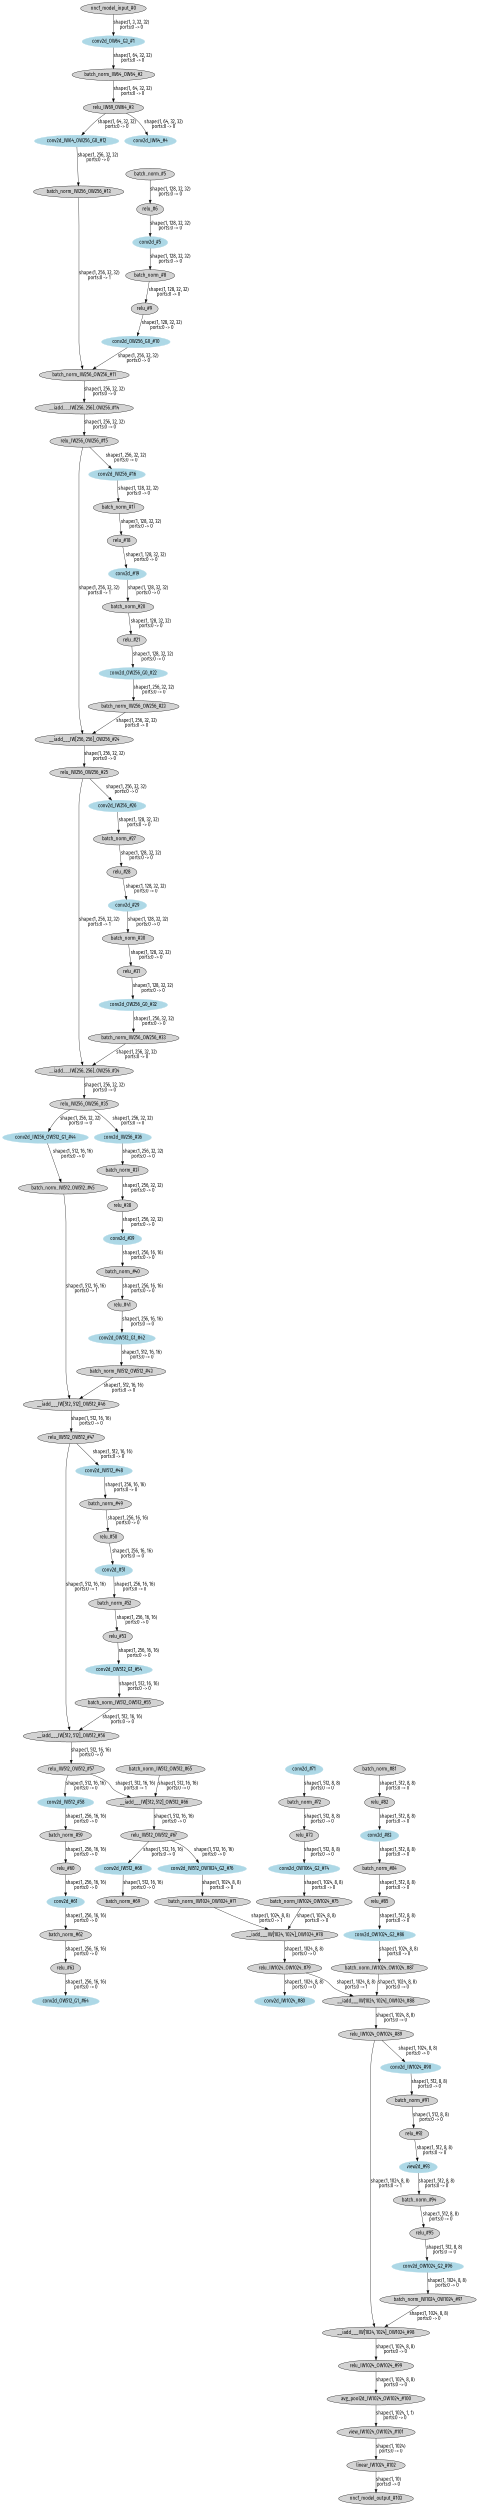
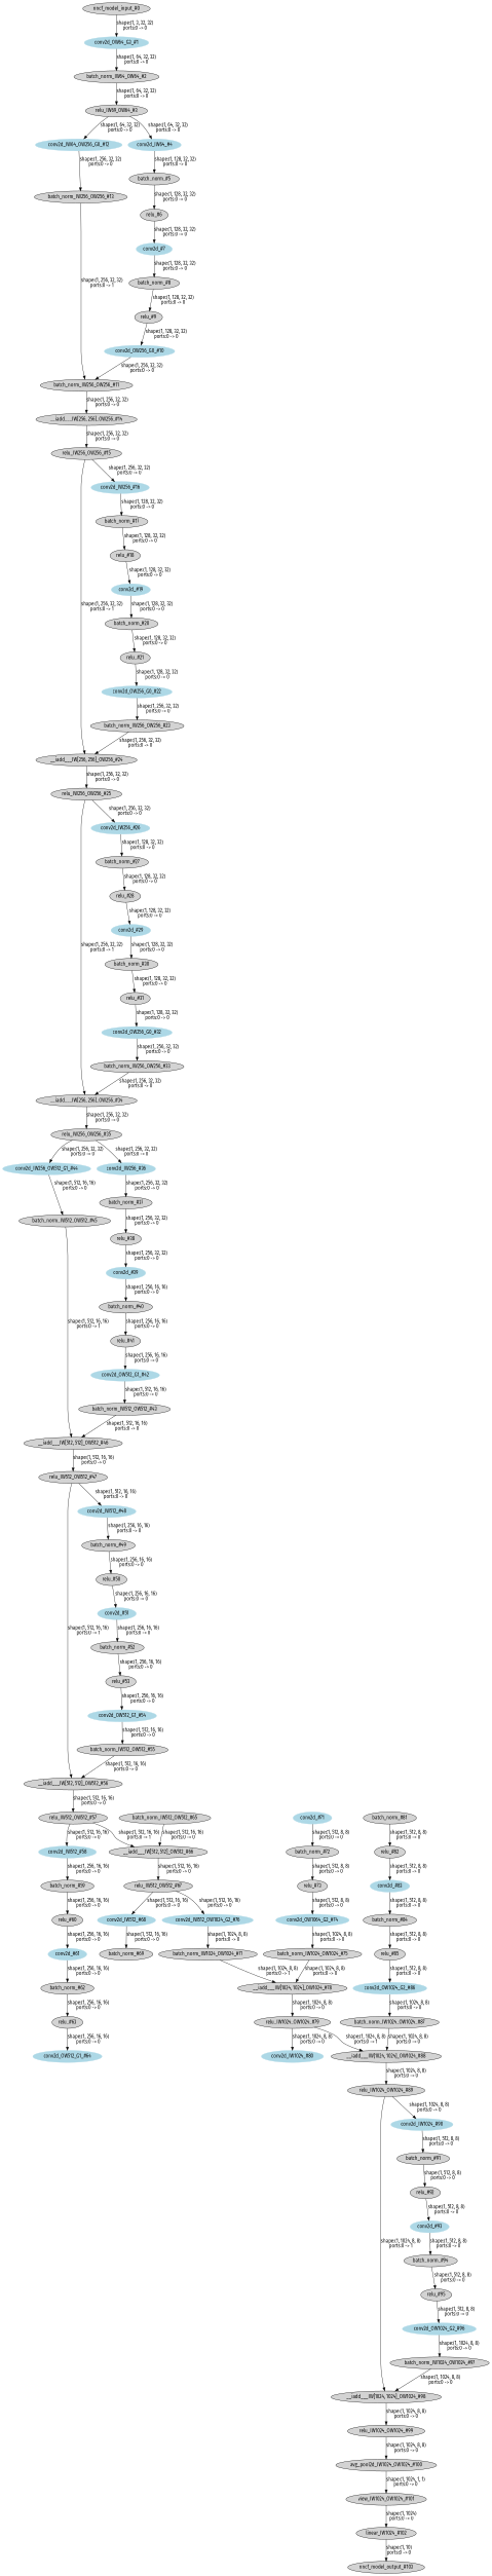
  strict digraph {
    fontname="Fira Sans"
    node [fontname="Fira Sans" style=filled type=conv2d]
    edge [fontname="Fira Sans" style=solid]
    n1 [label="nncf_model_input_#0" type=nncf_model_input]
    n2 [color=lightblue label="conv2d_OW64_G3_#1"]
    n3 [label="batch_norm_IW64_OW64_#2" type=batch_norm]
    n4 [label="relu_IW69_OW64_#3" type=relu]
    n5 [color=lightblue label="conv2d_IW64_#4"]
    n6 [color=lightblue label="conv2d_IW64_OW256_G0_#12"]
    n7 [label="batch_norm_#5" type=batch_norm]
    n8 [label="batch_norm_IW256_OW256_#13" type=batch_norm]
    n9 [label="relu_#6" type=relu]
-   n10 [color=lightblue label="conv2d_#5"]
+   n10 [color=lightblue label="conv2d_#7"]
    n11 [label="batch_norm_#8" type=batch_norm]
    n12 [label="relu_#9" type=relu]
    n13 [color=lightblue label="conv2d_OW256_G0_#10"]
    n14 [label="batch_norm_IW256_OW256_#11" type=batch_norm]
    n15 [label="__iadd___IW[256, 256]_OW256_#14" type=__iadd__]
    n16 [label="relu_IW256_OW256_#15" type=relu]
    n17 [color=lightblue label="conv2d_IW256_#16"]
    n18 [label="__iadd___IW[256, 256]_OW256_#24" type=__iadd__]
    n19 [label="batch_norm_#17" type=batch_norm]
    n20 [label="relu_IW256_OW256_#25" type=relu]
    n21 [label="relu_#18" type=relu]
    n22 [color=lightblue label="conv2d_#19"]
    n23 [label="batch_norm_#20" type=batch_norm]
    n24 [label="relu_#21" type=relu]
    n25 [color=lightblue label="conv2d_OW256_G0_#22"]
    n26 [label="batch_norm_IW256_OW256_#23" type=batch_norm]
    n27 [color=lightblue label="conv2d_IW256_#26"]
    n28 [label="__iadd___IW[256, 256]_OW256_#34" type=__iadd__]
    n29 [label="batch_norm_#27" type=batch_norm]
    n30 [label="relu_IW256_OW256_#35" type=relu]
    n31 [label="relu_#28" type=relu]
    n32 [color=lightblue label="conv2d_#29"]
    n33 [label="batch_norm_#30" type=batch_norm]
    n34 [label="relu_#31" type=relu]
    n35 [color=lightblue label="conv2d_OW256_G0_#32"]
    n36 [label="batch_norm_IW256_OW256_#33" type=batch_norm]
    n37 [color=lightblue label="conv2d_IW256_#36"]
    n38 [color=lightblue label="conv2d_IW256_OW512_G1_#44"]
    n39 [label="batch_norm_#37" type=batch_norm]
    n40 [label="batch_norm_IW512_OW512_#45" type=batch_norm]
    n41 [label="relu_#38" type=relu]
    n42 [color=lightblue label="conv2d_#39"]
    n43 [label="batch_norm_#40" type=batch_norm]
    n44 [label="relu_#41" type=relu]
    n45 [color=lightblue label="conv2d_OW512_G1_#42"]
    n46 [label="batch_norm_IW512_OW512_#43" type=batch_norm]
    n47 [label="__iadd___IW[512, 512]_OW512_#46" type=__iadd__]
    n48 [label="relu_IW512_OW512_#47" type=relu]
    n49 [color=lightblue label="conv2d_IW512_#48"]
    n50 [label="__iadd___IW[512, 512]_OW512_#56" type=__iadd__]
    n51 [label="batch_norm_#49" type=batch_norm]
    n52 [label="relu_IW512_OW512_#57" type=relu]
    n53 [label="relu_#50" type=relu]
    n54 [color=lightblue label="conv2d_#51"]
    n55 [label="batch_norm_#52" type=batch_norm]
    n56 [label="relu_#53" type=relu]
    n57 [color=lightblue label="conv2d_OW512_G1_#54"]
    n58 [label="batch_norm_IW512_OW512_#55" type=batch_norm]
    n59 [color=lightblue label="conv2d_IW512_#58"]
    n60 [label="__iadd___IW[512, 512]_OW512_#66" type=__iadd__]
    n61 [label="batch_norm_#59" type=batch_norm]
    n62 [label="relu_IW512_OW512_#67" type=relu]
    n63 [label="relu_#60" type=relu]
    n64 [color=lightblue label="conv2d_#61"]
    n65 [label="batch_norm_#62" type=batch_norm]
    n66 [label="relu_#63" type=relu]
    n67 [color=lightblue label="conv2d_OW512_G1_#64"]
    n68 [label="batch_norm_IW512_OW512_#65" type=batch_norm]
    n69 [color=lightblue label="conv2d_IW512_#68"]
    n70 [color=lightblue label="conv2d_IW512_OW1024_G2_#76"]
    n71 [label="batch_norm_#69" type=batch_norm]
    n72 [label="batch_norm_IW1024_OW1024_#77" type=batch_norm]
    n73 [color=lightblue label="conv2d_#71"]
    n74 [label="batch_norm_#72" type=batch_norm]
    n75 [label="relu_#73" type=relu]
    n76 [color=lightblue label="conv2d_OW1064_G2_#74"]
    n77 [label="batch_norm_IW1024_OW1024_#75" type=batch_norm]
    n78 [label="__iadd___IW[1024, 1024]_OW1024_#78" type=__iadd__]
    n79 [label="relu_IW1024_OW1024_#79" type=relu]
    n80 [color=lightblue label="conv2d_IW1024_#80"]
    n81 [label="__iadd___IW[1024, 1024]_OW1024_#88" type=__iadd__]
    n82 [label="relu_IW1024_OW1024_#89" type=relu]
    n83 [label="batch_norm_#81" type=batch_norm]
    n84 [label="relu_#82" type=relu]
    n85 [color=lightblue label="conv2d_#83"]
    n86 [label="batch_norm_#84" type=batch_norm]
    n87 [label="relu_#85" type=relu]
    n88 [color=lightblue label="conv2d_OW1024_G2_#86"]
    n89 [label="batch_norm_IW1024_OW1024_#87" type=batch_norm]
    n90 [color=lightblue label="conv2d_IW1024_#90"]
    n91 [label="__iadd___IW[1024, 1024]_OW1024_#98" type=__iadd__]
    n92 [label="batch_norm_#91" type=batch_norm]
    n93 [label="relu_IW1024_OW1024_#99" type=relu]
    n94 [label="relu_#92" type=relu]
-   n95 [color=lightblue label="view2d_#93"]
+   n95 [color=lightblue label="conv2d_#93"]
    n96 [label="batch_norm_#94" type=batch_norm]
    n97 [label="relu_#95" type=relu]
    n98 [color=lightblue label="conv2d_OW1024_G2_#96"]
    n99 [label="batch_norm_IW1024_OW1024_#97" type=batch_norm]
    n100 [label="avg_pool2d_IW1024_OW1024_#100" type=avg_pool2d]
    n101 [label="view_IW1024_OW1024_#101" type=view]
    n102 [label="linear_IW1024_#102" type=linear]
    n103 [label="nncf_model_output_#103" type=nncf_model_output]
    n1 -> n2 [label="shape:(1, 3, 32, 32)\nports:0 -> 0"]
    n2 -> n3 [label="shape:(1, 64, 32, 32)\nports:0 -> 0"]
    n3 -> n4 [label="shape:(1, 64, 32, 32)\nports:0 -> 0"]
    n4 -> n5 [label="shape:(1, 64, 32, 32)\nports:0 -> 0"]
    n4 -> n6 [label="shape:(1, 64, 32, 32)\nports:0 -> 0"]
+   n5 -> n7 [label="shape:(1, 128, 32, 32)\nports:0 -> 0"]
    n6 -> n8 [label="shape:(1, 256, 32, 32)\nports:0 -> 0"]
    n7 -> n9 [label="shape:(1, 128, 32, 32)\nports:0 -> 0"]
    n8 -> n14 [label="shape:(1, 256, 32, 32)\nports:0 -> 1"]
    n9 -> n10 [label="shape:(1, 128, 32, 32)\nports:0 -> 0"]
    n10 -> n11 [label="shape:(1, 128, 32, 32)\nports:0 -> 0"]
    n11 -> n12 [label="shape:(1, 128, 32, 32)\nports:0 -> 0"]
    n12 -> n13 [label="shape:(1, 128, 32, 32)\nports:0 -> 0"]
    n13 -> n14 [label="shape:(1, 256, 32, 32)\nports:0 -> 0"]
    n14 -> n15 [label="shape:(1, 256, 32, 32)\nports:0 -> 0"]
    n15 -> n16 [label="shape:(1, 256, 32, 32)\nports:0 -> 0"]
    n16 -> n17 [label="shape:(1, 256, 32, 32)\nports:0 -> 0"]
    n16 -> n18 [label="shape:(1, 256, 32, 32)\nports:0 -> 1"]
    n17 -> n19 [label="shape:(1, 128, 32, 32)\nports:0 -> 0"]
    n18 -> n20 [label="shape:(1, 256, 32, 32)\nports:0 -> 0"]
    n19 -> n21 [label="shape:(1, 128, 32, 32)\nports:0 -> 0"]
    n20 -> n27 [label="shape:(1, 256, 32, 32)\nports:0 -> 0"]
    n20 -> n28 [label="shape:(1, 256, 32, 32)\nports:0 -> 1"]
    n21 -> n22 [label="shape:(1, 128, 32, 32)\nports:0 -> 0"]
    n22 -> n23 [label="shape:(1, 128, 32, 32)\nports:0 -> 0"]
    n23 -> n24 [label="shape:(1, 128, 32, 32)\nports:0 -> 0"]
    n24 -> n25 [label="shape:(1, 128, 32, 32)\nports:0 -> 0"]
    n25 -> n26 [label="shape:(1, 256, 32, 32)\nports:0 -> 0"]
    n26 -> n18 [label="shape:(1, 256, 32, 32)\nports:0 -> 0"]
    n27 -> n29 [label="shape:(1, 128, 32, 32)\nports:0 -> 0"]
    n28 -> n30 [label="shape:(1, 256, 32, 32)\nports:0 -> 0"]
    n29 -> n31 [label="shape:(1, 128, 32, 32)\nports:0 -> 0"]
    n30 -> n37 [label="shape:(1, 256, 32, 32)\nports:0 -> 0"]
    n30 -> n38 [label="shape:(1, 256, 32, 32)\nports:0 -> 0"]
    n31 -> n32 [label="shape:(1, 128, 32, 32)\nports:0 -> 0"]
    n32 -> n33 [label="shape:(1, 128, 32, 32)\nports:0 -> 0"]
    n33 -> n34 [label="shape:(1, 128, 32, 32)\nports:0 -> 0"]
    n34 -> n35 [label="shape:(1, 128, 32, 32)\nports:0 -> 0"]
    n35 -> n36 [label="shape:(1, 256, 32, 32)\nports:0 -> 0"]
    n36 -> n28 [label="shape:(1, 256, 32, 32)\nports:0 -> 0"]
    n37 -> n39 [label="shape:(1, 256, 32, 32)\nports:0 -> 0"]
    n38 -> n40 [label="shape:(1, 512, 16, 16)\nports:0 -> 0"]
    n39 -> n41 [label="shape:(1, 256, 32, 32)\nports:0 -> 0"]
    n40 -> n47 [label="shape:(1, 512, 16, 16)\nports:0 -> 1"]
    n41 -> n42 [label="shape:(1, 256, 32, 32)\nports:0 -> 0"]
    n42 -> n43 [label="shape:(1, 256, 16, 16)\nports:0 -> 0"]
    n43 -> n44 [label="shape:(1, 256, 16, 16)\nports:0 -> 0"]
    n44 -> n45 [label="shape:(1, 256, 16, 16)\nports:0 -> 0"]
    n45 -> n46 [label="shape:(1, 512, 16, 16)\nports:0 -> 0"]
    n46 -> n47 [label="shape:(1, 512, 16, 16)\nports:0 -> 0"]
    n47 -> n48 [label="shape:(1, 512, 16, 16)\nports:0 -> 0"]
    n48 -> n49 [label="shape:(1, 512, 16, 16)\nports:0 -> 0"]
    n48 -> n50 [label="shape:(1, 512, 16, 16)\nports:0 -> 1"]
    n49 -> n51 [label="shape:(1, 256, 16, 16)\nports:0 -> 0"]
    n50 -> n52 [label="shape:(1, 512, 16, 16)\nports:0 -> 0"]
    n51 -> n53 [label="shape:(1, 256, 16, 16)\nports:0 -> 0"]
    n52 -> n59 [label="shape:(1, 512, 16, 16)\nports:0 -> 0"]
    n52 -> n60 [label="shape:(1, 512, 16, 16)\nports:0 -> 1"]
    n53 -> n54 [label="shape:(1, 256, 16, 16)\nports:0 -> 0"]
    n54 -> n55 [label="shape:(1, 256, 16, 16)\nports:0 -> 0"]
    n55 -> n56 [label="shape:(1, 256, 16, 16)\nports:0 -> 0"]
    n56 -> n57 [label="shape:(1, 256, 16, 16)\nports:0 -> 0"]
    n57 -> n58 [label="shape:(1, 512, 16, 16)\nports:0 -> 0"]
    n58 -> n50 [label="shape:(1, 512, 16, 16)\nports:0 -> 0"]
    n59 -> n61 [label="shape:(1, 256, 16, 16)\nports:0 -> 0"]
    n60 -> n62 [label="shape:(1, 512, 16, 16)\nports:0 -> 0"]
    n61 -> n63 [label="shape:(1, 256, 16, 16)\nports:0 -> 0"]
    n62 -> n69 [label="shape:(1, 512, 16, 16)\nports:0 -> 0"]
    n62 -> n70 [label="shape:(1, 512, 16, 16)\nports:0 -> 0"]
    n63 -> n64 [label="shape:(1, 256, 16, 16)\nports:0 -> 0"]
    n64 -> n65 [label="shape:(1, 256, 16, 16)\nports:0 -> 0"]
    n65 -> n66 [label="shape:(1, 256, 16, 16)\nports:0 -> 0"]
    n66 -> n67 [label="shape:(1, 256, 16, 16)\nports:0 -> 0"]
    n68 -> n60 [label="shape:(1, 512, 16, 16)\nports:0 -> 0"]
    n69 -> n71 [label="shape:(1, 512, 16, 16)\nports:0 -> 0"]
    n70 -> n72 [label="shape:(1, 1024, 8, 8)\nports:0 -> 0"]
    n72 -> n78 [label="shape:(1, 1024, 8, 8)\nports:0 -> 1"]
    n73 -> n74 [label="shape:(1, 512, 8, 8)\nports:0 -> 0"]
    n74 -> n75 [label="shape:(1, 512, 8, 8)\nports:0 -> 0"]
    n75 -> n76 [label="shape:(1, 512, 8, 8)\nports:0 -> 0"]
    n76 -> n77 [label="shape:(1, 1024, 8, 8)\nports:0 -> 0"]
    n77 -> n78 [label="shape:(1, 1024, 8, 8)\nports:0 -> 0"]
    n78 -> n79 [label="shape:(1, 1024, 8, 8)\nports:0 -> 0"]
    n79 -> n80 [label="shape:(1, 1024, 8, 8)\nports:0 -> 0"]
    n79 -> n81 [label="shape:(1, 1024, 8, 8)\nports:0 -> 1"]
    n81 -> n82 [label="shape:(1, 1024, 8, 8)\nports:0 -> 0"]
    n82 -> n90 [label="shape:(1, 1024, 8, 8)\nports:0 -> 0"]
    n82 -> n91 [label="shape:(1, 1024, 8, 8)\nports:0 -> 1"]
    n83 -> n84 [label="shape:(1, 512, 8, 8)\nports:0 -> 0"]
    n84 -> n85 [label="shape:(1, 512, 8, 8)\nports:0 -> 0"]
    n85 -> n86 [label="shape:(1, 512, 8, 8)\nports:0 -> 0"]
    n86 -> n87 [label="shape:(1, 512, 8, 8)\nports:0 -> 0"]
    n87 -> n88 [label="shape:(1, 512, 8, 8)\nports:0 -> 0"]
    n88 -> n89 [label="shape:(1, 1024, 8, 8)\nports:0 -> 0"]
    n89 -> n81 [label="shape:(1, 1024, 8, 8)\nports:0 -> 0"]
    n90 -> n92 [label="shape:(1, 512, 8, 8)\nports:0 -> 0"]
    n91 -> n93 [label="shape:(1, 1024, 8, 8)\nports:0 -> 0"]
    n92 -> n94 [label="shape:(1, 512, 8, 8)\nports:0 -> 0"]
    n93 -> n100 [label="shape:(1, 1024, 8, 8)\nports:0 -> 0"]
    n94 -> n95 [label="shape:(1, 512, 8, 8)\nports:0 -> 0"]
    n95 -> n96 [label="shape:(1, 512, 8, 8)\nports:0 -> 0"]
    n96 -> n97 [label="shape:(1, 512, 8, 8)\nports:0 -> 0"]
    n97 -> n98 [label="shape:(1, 512, 8, 8)\nports:0 -> 0"]
    n98 -> n99 [label="shape:(1, 1024, 8, 8)\nports:0 -> 0"]
    n99 -> n91 [label="shape:(1, 1024, 8, 8)\nports:0 -> 0"]
    n100 -> n101 [label="shape:(1, 1024, 1, 1)\nports:0 -> 0"]
    n101 -> n102 [label="shape:(1, 1024)\nports:0 -> 0"]
    n102 -> n103 [label="shape:(1, 10)\nports:0 -> 0"]
  }
